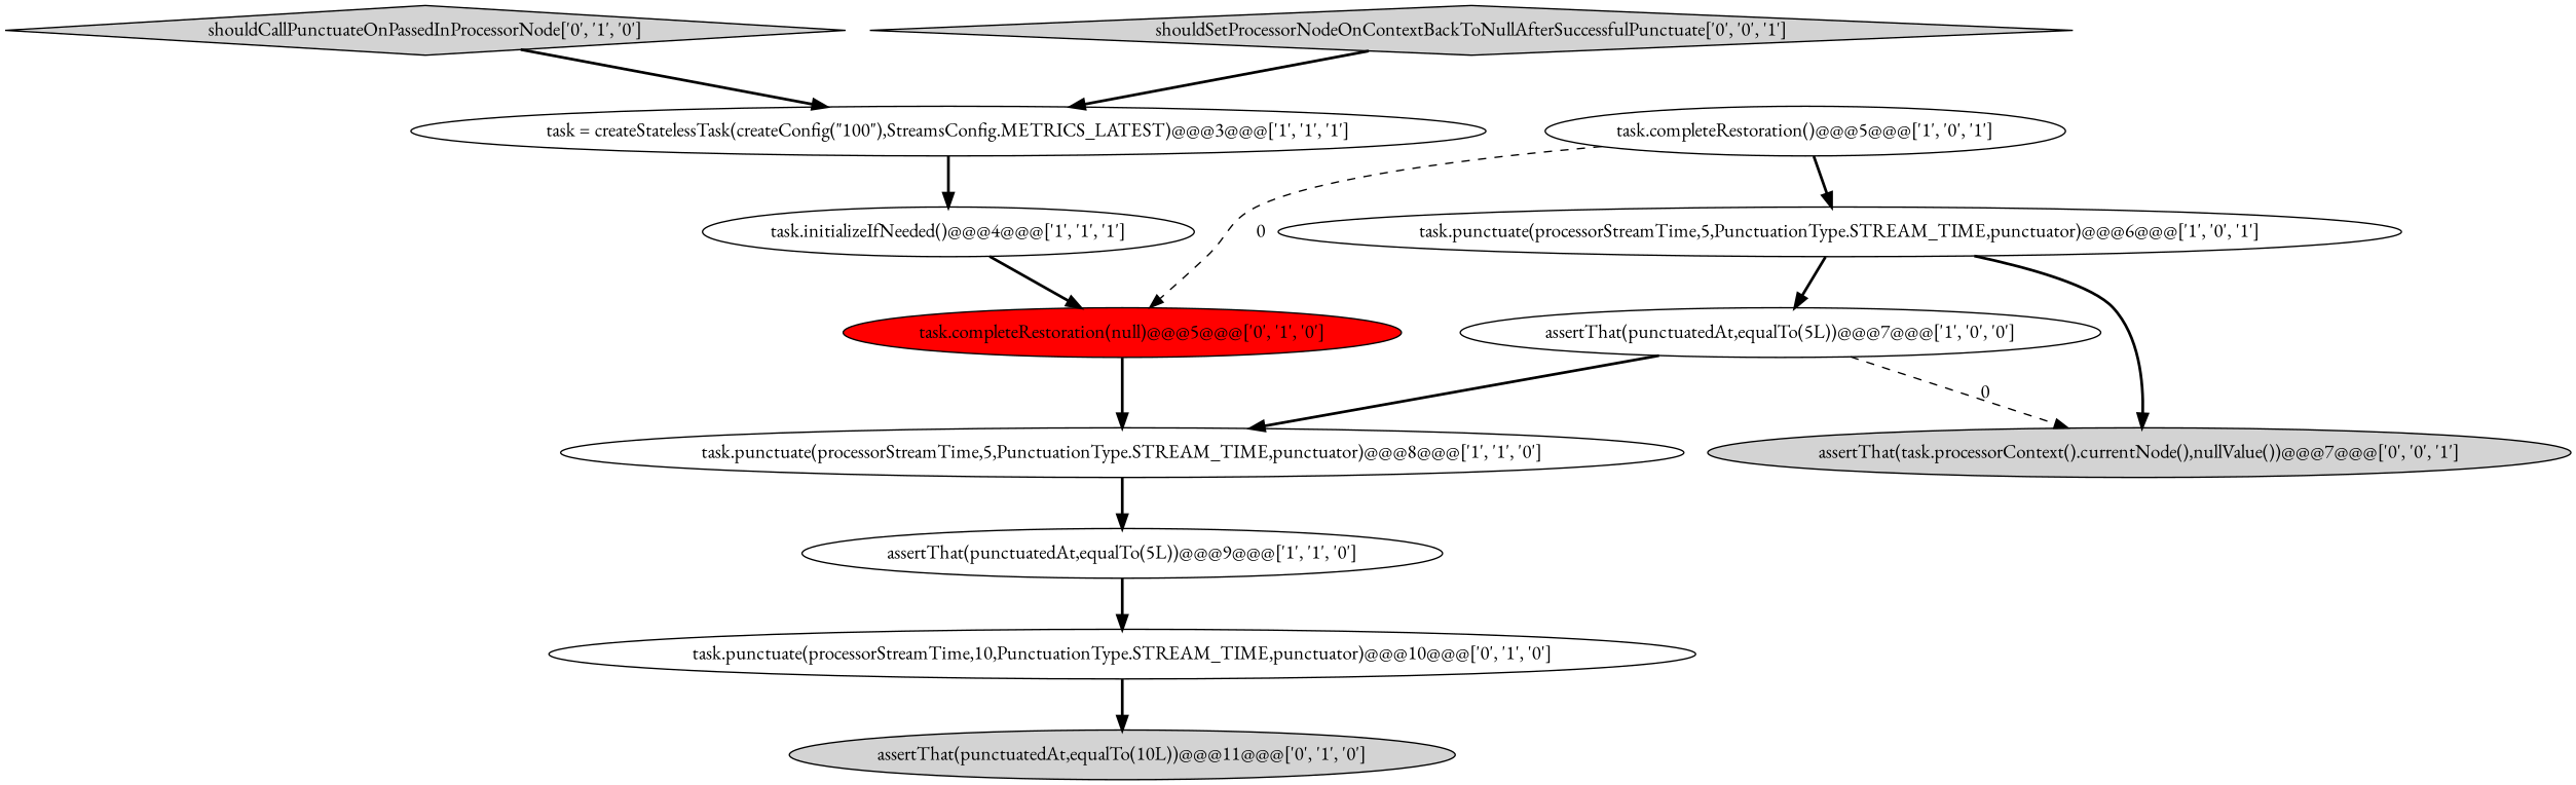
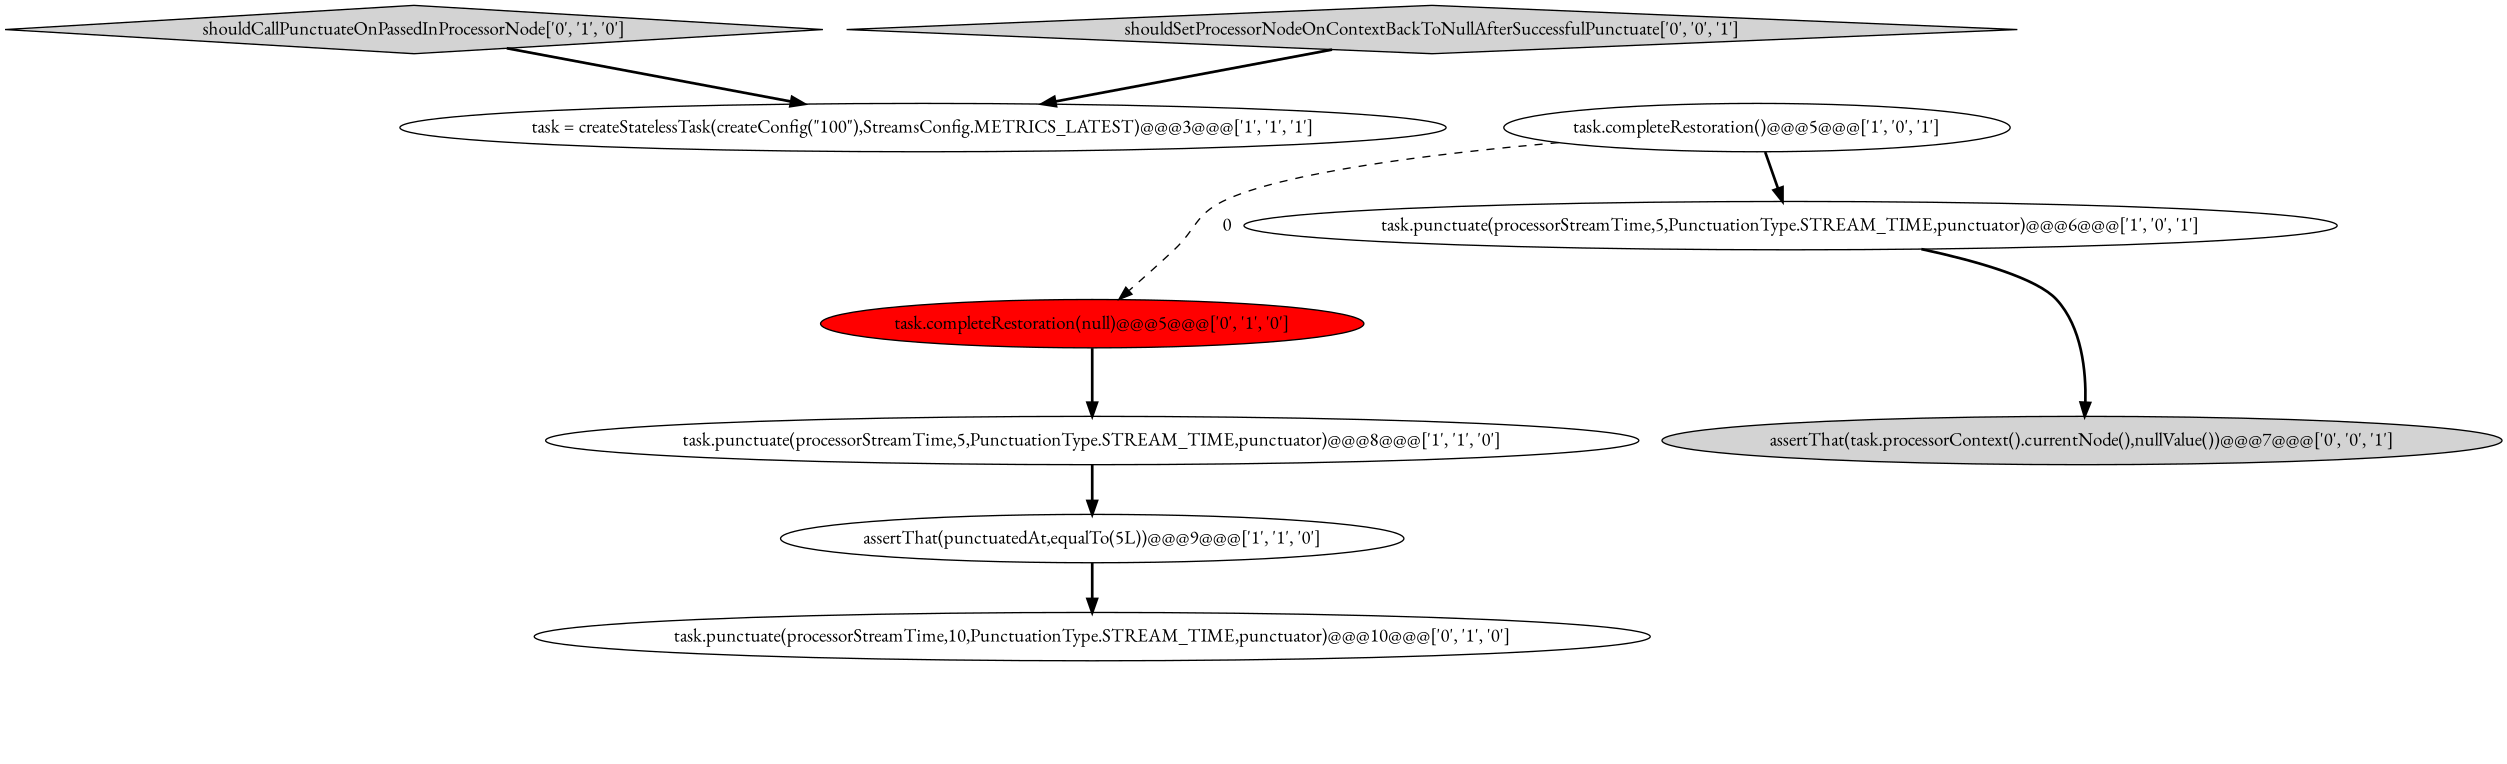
  digraph {
    fontname="EB Garamond"
    node [fillcolor=white fontname="EB Garamond" shape=ellipse style=filled]
    edge [fontname="EB Garamond" style=bold]
    n1 [fillcolor=lightgray label="shouldCallPunctuateOnPassedInProcessorNode['0', '1', '0']" shape=diamond]
    n2 [label="task = createStatelessTask(createConfig(\"100\"),StreamsConfig.METRICS_LATEST)@@@3@@@['1', '1', '1']"]
-   n3 [label="task.initializeIfNeeded()@@@4@@@['1', '1', '1']"]
    n4 [fillcolor=lightgray label="shouldSetProcessorNodeOnContextBackToNullAfterSuccessfulPunctuate['0', '0', '1']" shape=diamond]
    n5 [label="task.punctuate(processorStreamTime,5,PunctuationType.STREAM_TIME,punctuator)@@@6@@@['1', '0', '1']"]
    n6 [fillcolor=lightgray label="assertThat(task.processorContext().currentNode(),nullValue())@@@7@@@['0', '0', '1']"]
-   n7 [label="assertThat(punctuatedAt,equalTo(5L))@@@7@@@['1', '0', '0']"]
    n8 [label="task.punctuate(processorStreamTime,5,PunctuationType.STREAM_TIME,punctuator)@@@8@@@['1', '1', '0']"]
    n9 [label="task.punctuate(processorStreamTime,10,PunctuationType.STREAM_TIME,punctuator)@@@10@@@['0', '1', '0']"]
-   n10 [fillcolor=lightgray label="assertThat(punctuatedAt,equalTo(10L))@@@11@@@['0', '1', '0']"]
    n11 [fillcolor=red label="task.completeRestoration(null)@@@5@@@['0', '1', '0']"]
    n12 [label="assertThat(punctuatedAt,equalTo(5L))@@@9@@@['1', '1', '0']"]
    n13 [label="task.completeRestoration()@@@5@@@['1', '0', '1']"]
    n1 -> n2
-   n2 -> n3
-   n3 -> n11
    n4 -> n2
    n5 -> n6
-   n5 -> n7
-   n7 -> n6 [label=0 style=dashed]
-   n7 -> n8
    n8 -> n12
-   n9 -> n10
    n11 -> n8
    n12 -> n9
    n13 -> n5
    n13 -> n11 [label=0 style=dashed]
  }
